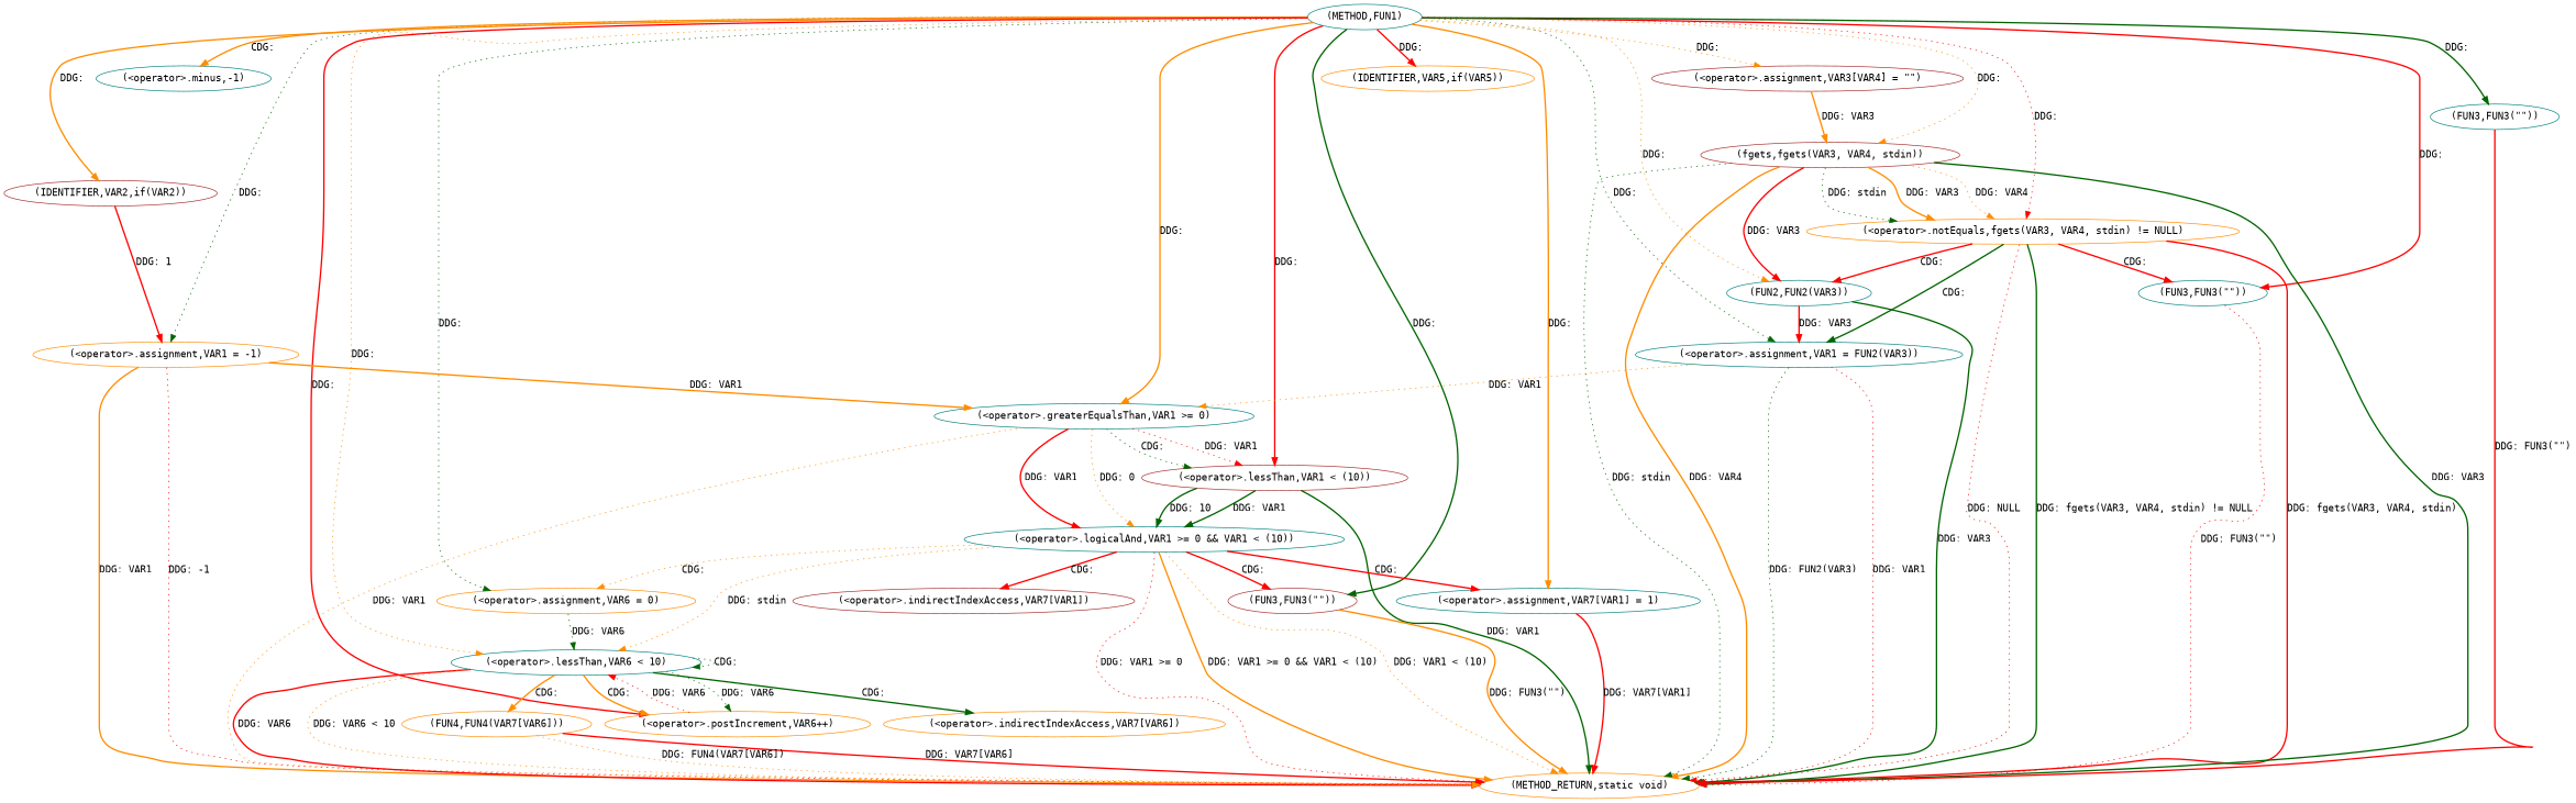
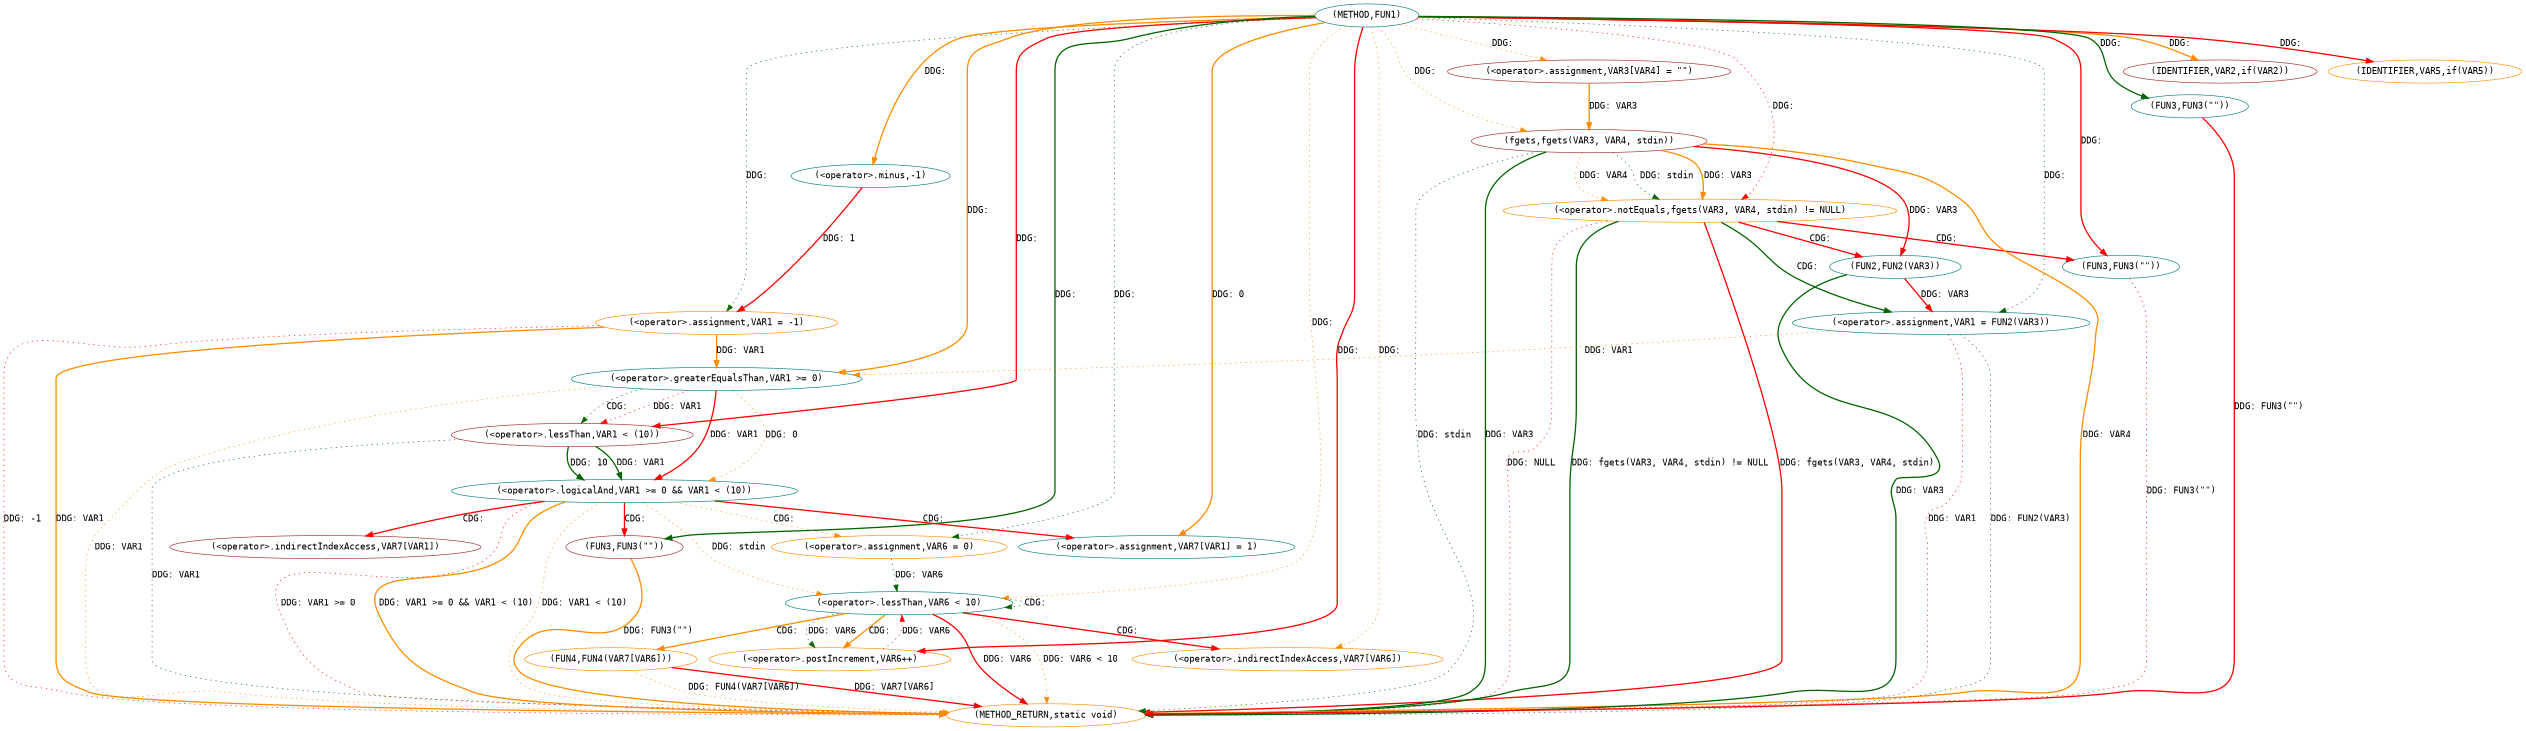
  digraph {
    fontname="DejaVu Sans Mono"
    node [color=teal fontname="DejaVu Sans Mono"]
    edge [color=darkorange fontname="DejaVu Sans Mono" style=bold]
    n1 [label="(METHOD,FUN1)"]
    n2 [color=darkorange label="(<operator>.assignment,VAR1 = -1)"]
    n3 [label="(<operator>.minus,-1)"]
    n4 [color=brown label="(IDENTIFIER,VAR2,if(VAR2))"]
    n5 [color=brown label="(<operator>.assignment,VAR3[VAR4] = \"\")"]
    n6 [color=darkorange label="(<operator>.notEquals,fgets(VAR3, VAR4, stdin) != NULL)"]
    n7 [color=brown label="(fgets,fgets(VAR3, VAR4, stdin))"]
    n8 [label="(<operator>.assignment,VAR1 = FUN2(VAR3))"]
    n9 [label="(FUN2,FUN2(VAR3))"]
    n10 [label="(FUN3,FUN3(\"\"))"]
    n11 [color=darkorange label="(IDENTIFIER,VAR5,if(VAR5))"]
    n12 [label="(FUN3,FUN3(\"\"))"]
    n13 [label="(<operator>.greaterEqualsThan,VAR1 >= 0)"]
    n14 [color=brown label="(<operator>.lessThan,VAR1 < (10))"]
    n15 [label="(<operator>.assignment,VAR7[VAR1] = 1)"]
    n16 [color=darkorange label="(<operator>.assignment,VAR6 = 0)"]
    n17 [label="(<operator>.lessThan,VAR6 < 10)"]
    n18 [color=darkorange label="(<operator>.postIncrement,VAR6++)"]
    n19 [color=brown label="(FUN3,FUN3(\"\"))"]
    n20 [color=darkorange label="(METHOD_RETURN,static void)"]
    n21 [label="(<operator>.logicalAnd,VAR1 >= 0 && VAR1 < (10))"]
    n22 [color=darkorange label="(FUN4,FUN4(VAR7[VAR6]))"]
    n23 [color=darkorange label="(<operator>.indirectIndexAccess,VAR7[VAR6])"]
    n24 [color=brown label="(<operator>.indirectIndexAccess,VAR7[VAR1])"]
    n1 -> n2 [color=darkgreen label="DDG: " style=dotted]
-   n1 -> n3 [label="CDG: "]
+   n1 -> n3 [label="DDG: "]
    n1 -> n4 [label="DDG: "]
    n1 -> n5 [label="DDG: " style=dotted]
    n1 -> n6 [color=red label="DDG: " style=dotted]
    n1 -> n7 [label="DDG: " style=dotted]
    n1 -> n8 [color=darkgreen label="DDG: " style=dotted]
-   n1 -> n9 [label="DDG: " style=dotted]
+   n1 -> n23 [label="DDG: " style=dotted]
    n1 -> n10 [color=red label="DDG: "]
    n1 -> n11 [color=red label="DDG: "]
    n1 -> n12 [color=darkgreen label="DDG: "]
    n1 -> n13 [label="DDG: "]
    n1 -> n14 [color=red label="DDG: "]
-   n1 -> n15 [label="DDG: "]
+   n1 -> n15 [label="DDG: 0"]
    n1 -> n16 [color=darkgreen label="DDG: " style=dotted]
    n1 -> n17 [label="DDG: " style=dotted]
    n1 -> n18 [color=red label="DDG: "]
    n1 -> n19 [color=darkgreen label="DDG: "]
    n2 -> n13 [label="DDG: VAR1"]
    n2 -> n20 [label="DDG: VAR1"]
    n2 -> n20 [color=red label="DDG: -1" style=dotted]
-   n4 -> n2 [color=red label="DDG: 1"]
+   n3 -> n2 [color=red label="DDG: 1"]
    n5 -> n7 [label="DDG: VAR3"]
    n6 -> n8 [color=darkgreen label="CDG: "]
    n6 -> n9 [color=red label="CDG: "]
    n6 -> n10 [color=red label="CDG: "]
    n6 -> n20 [color=red label="DDG: fgets(VAR3, VAR4, stdin)"]
    n6 -> n20 [color=red label="DDG: NULL" style=dotted]
    n6 -> n20 [color=darkgreen label="DDG: fgets(VAR3, VAR4, stdin) != NULL"]
    n7 -> n6 [label="DDG: VAR3"]
    n7 -> n6 [label="DDG: VAR4" style=dotted]
    n7 -> n6 [color=darkgreen label="DDG: stdin" style=dotted]
    n7 -> n9 [color=red label="DDG: VAR3"]
    n7 -> n20 [color=darkgreen label="DDG: VAR3"]
    n7 -> n20 [label="DDG: VAR4"]
    n7 -> n20 [color=darkgreen label="DDG: stdin" style=dotted]
    n8 -> n13 [label="DDG: VAR1" style=dotted]
    n8 -> n20 [color=darkgreen label="DDG: FUN2(VAR3)" style=dotted]
    n8 -> n20 [color=red label="DDG: VAR1" style=dotted]
    n9 -> n8 [color=red label="DDG: VAR3"]
    n9 -> n20 [color=darkgreen label="DDG: VAR3"]
    n10 -> n20 [color=red label="DDG: FUN3(\"\")" style=dotted]
    n12 -> n20 [color=red label="DDG: FUN3(\"\")"]
    n13 -> n14 [color=red label="DDG: VAR1" style=dotted]
    n13 -> n14 [color=darkgreen label="CDG: " style=dotted]
    n13 -> n20 [label="DDG: VAR1" style=dotted]
    n13 -> n21 [color=red label="DDG: VAR1"]
    n13 -> n21 [label="DDG: 0" style=dotted]
-   n14 -> n20 [color=darkgreen label="DDG: VAR1"]
+   n14 -> n20 [color=darkgreen label="DDG: VAR1" style=dotted]
    n14 -> n21 [color=darkgreen label="DDG: VAR1"]
    n14 -> n21 [color=darkgreen label="DDG: 10"]
-   n15 -> n20 [color=red label="DDG: VAR7[VAR1]"]
    n16 -> n17 [color=darkgreen label="DDG: VAR6" style=dotted]
    n17 -> n17 [color=darkgreen label="CDG: " style=dotted]
    n17 -> n18 [color=darkgreen label="DDG: VAR6" style=dotted]
    n17 -> n18 [label="CDG: "]
    n17 -> n20 [color=red label="DDG: VAR6"]
    n17 -> n20 [label="DDG: VAR6 < 10" style=dotted]
    n17 -> n22 [label="CDG: "]
-   n17 -> n23 [color=darkgreen label="CDG: "]
+   n17 -> n23 [color=red label="CDG: "]
    n18 -> n17 [color=red label="DDG: VAR6" style=dotted]
    n19 -> n20 [label="DDG: FUN3(\"\")"]
    n21 -> n15 [color=red label="CDG: "]
    n21 -> n16 [label="CDG: " style=dotted]
    n21 -> n17 [label="DDG: stdin" style=dotted]
    n21 -> n19 [color=red label="CDG: "]
    n21 -> n20 [color=red label="DDG: VAR1 >= 0" style=dotted]
    n21 -> n20 [label="DDG: VAR1 >= 0 && VAR1 < (10)"]
    n21 -> n20 [label="DDG: VAR1 < (10)" style=dotted]
    n21 -> n24 [color=red label="CDG: "]
    n22 -> n20 [color=red label="DDG: VAR7[VAR6]"]
    n22 -> n20 [label="DDG: FUN4(VAR7[VAR6])" style=dotted]
  }
